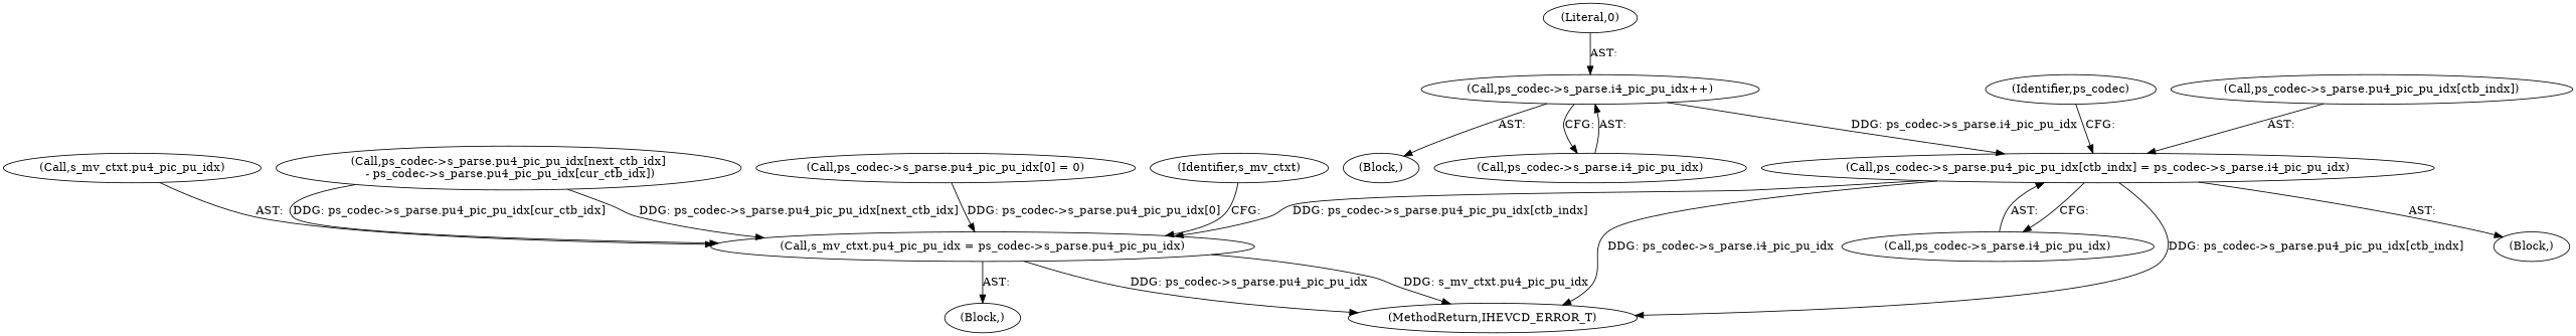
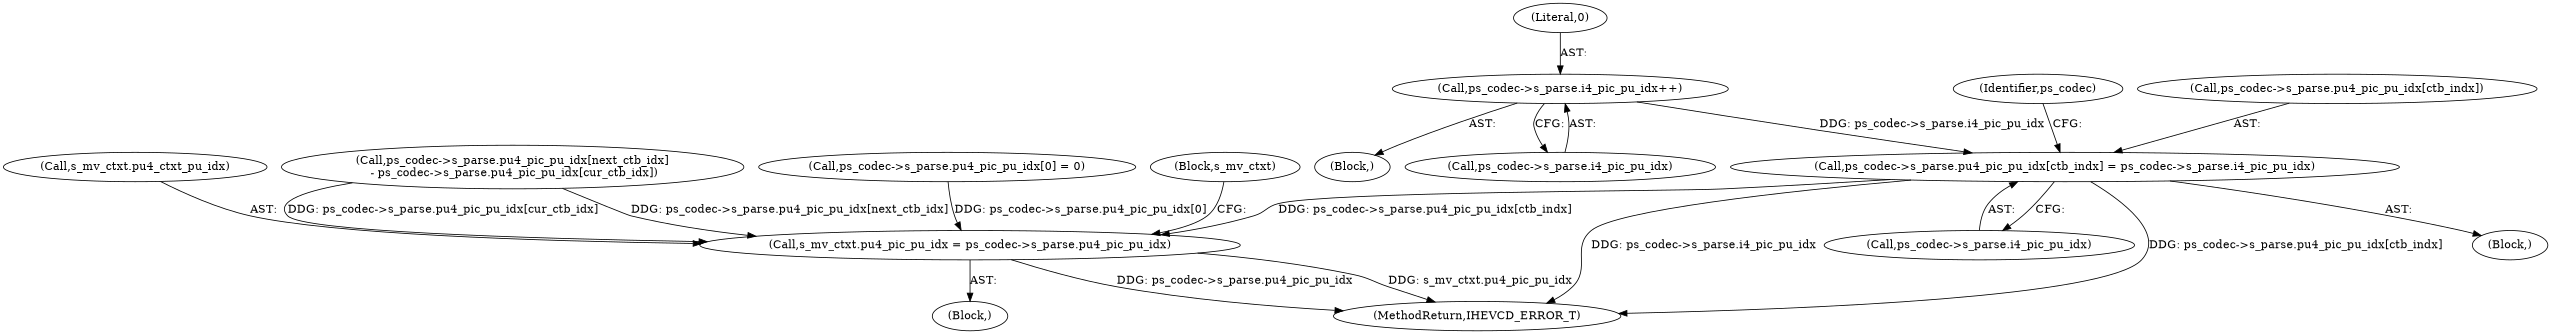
  digraph {
    n1 [label="(Call,ps_codec->s_parse.pu4_pic_pu_idx[ctb_indx] = ps_codec->s_parse.i4_pic_pu_idx)"]
    n2 [label="(Call,s_mv_ctxt.pu4_pic_pu_idx = ps_codec->s_parse.pu4_pic_pu_idx)"]
    n3 [label="(MethodReturn,IHEVCD_ERROR_T)"]
    n4 [label="(Block,)"]
    n5 [label="(Call,ps_codec->s_parse.i4_pic_pu_idx)"]
    n6 [label="(Block,)"]
    n7 [label="(Call,ps_codec->s_parse.i4_pic_pu_idx++)"]
    n8 [label="(Call,ps_codec->s_parse.i4_pic_pu_idx)"]
    n9 [label="(Block,)"]
-   n10 [label="(Call,s_mv_ctxt.pu4_pic_pu_idx)"]
+   n10 [label="(Call,s_mv_ctxt.pu4_ctxt_pu_idx)"]
    n11 [label="(Identifier,ps_codec)"]
    n12 [label="(Call,ps_codec->s_parse.pu4_pic_pu_idx[ctb_indx])"]
    n13 [label="(Literal,0)"]
    n14 [label="(Call,ps_codec->s_parse.pu4_pic_pu_idx[next_ctb_idx]\n - ps_codec->s_parse.pu4_pic_pu_idx[cur_ctb_idx])"]
    n15 [label="(Call,ps_codec->s_parse.pu4_pic_pu_idx[0] = 0)"]
-   n16 [label="(Identifier,s_mv_ctxt)"]
+   n16 [label="(Block,s_mv_ctxt)"]
    n1 -> n2 [label="DDG: ps_codec->s_parse.pu4_pic_pu_idx[ctb_indx]"]
    n1 -> n3 [label="DDG: ps_codec->s_parse.i4_pic_pu_idx"]
    n1 -> n3 [label="DDG: ps_codec->s_parse.pu4_pic_pu_idx[ctb_indx]"]
    n1 -> n4 [label="AST: "]
    n1 -> n5 [label="CFG: "]
    n2 -> n3 [label="DDG: ps_codec->s_parse.pu4_pic_pu_idx"]
    n2 -> n3 [label="DDG: s_mv_ctxt.pu4_pic_pu_idx"]
    n2 -> n6 [label="AST: "]
    n5 -> n1 [label="AST: "]
    n7 -> n1 [label="DDG: ps_codec->s_parse.i4_pic_pu_idx"]
    n7 -> n8 [label="CFG: "]
    n7 -> n9 [label="AST: "]
    n8 -> n7 [label="AST: "]
    n10 -> n2 [label="AST: "]
    n11 -> n1 [label="CFG: "]
    n12 -> n1 [label="AST: "]
    n13 -> n7 [label="AST: "]
    n14 -> n2 [label="DDG: ps_codec->s_parse.pu4_pic_pu_idx[next_ctb_idx]"]
    n14 -> n2 [label="DDG: ps_codec->s_parse.pu4_pic_pu_idx[cur_ctb_idx]"]
    n15 -> n2 [label="DDG: ps_codec->s_parse.pu4_pic_pu_idx[0]"]
    n16 -> n2 [label="CFG: "]
  }
